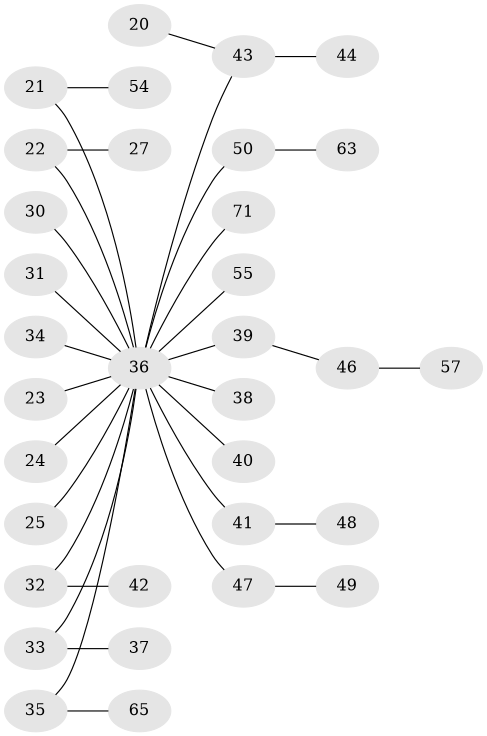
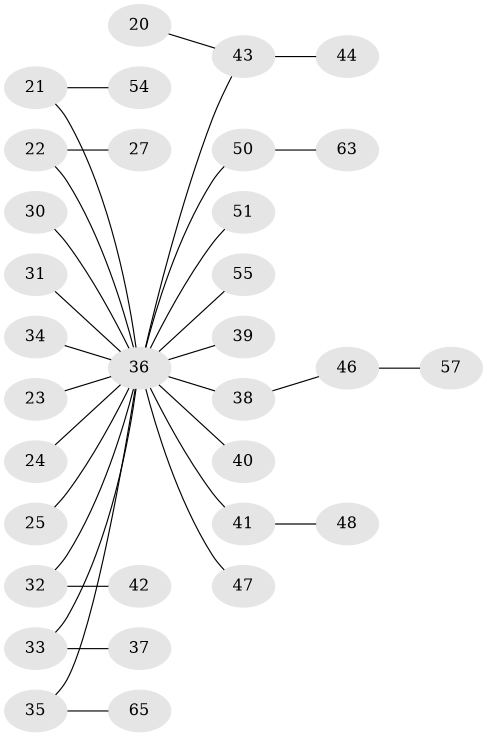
  graph {
    rankdir=LR
    node [color=gray90 style=filled]
    36 [super="+29"]
    38
    39
    40
    41
    43 [super="+28"]
    47
    50
-   51 [label=71]
+   51
    55
    20
    21
    54
    22
    27
    23
    24
    25
    30
    31
    32
    42
    33
    37
    34
    35
    n27 [label=65]
    46
    48
    44
-   49
    n32 [label=63]
    n33 [label=57]
    36 -- 38
    36 -- 39
    36 -- 40
    36 -- 41
    36 -- 43
    36 -- 47
    36 -- 50
    36 -- 51
    36 -- 55
-   39 -- 46
+   38 -- 46
    41 -- 48
    43 -- 44
-   47 -- 49
    50 -- n32
    20 -- 43
    21 -- 36
    21 -- 54
    22 -- 36
    22 -- 27
    23 -- 36
    24 -- 36
    25 -- 36
    30 -- 36
    31 -- 36
    32 -- 36
    32 -- 42
    33 -- 36
    33 -- 37
    34 -- 36
    35 -- 36
    35 -- n27
    46 -- n33
  }
